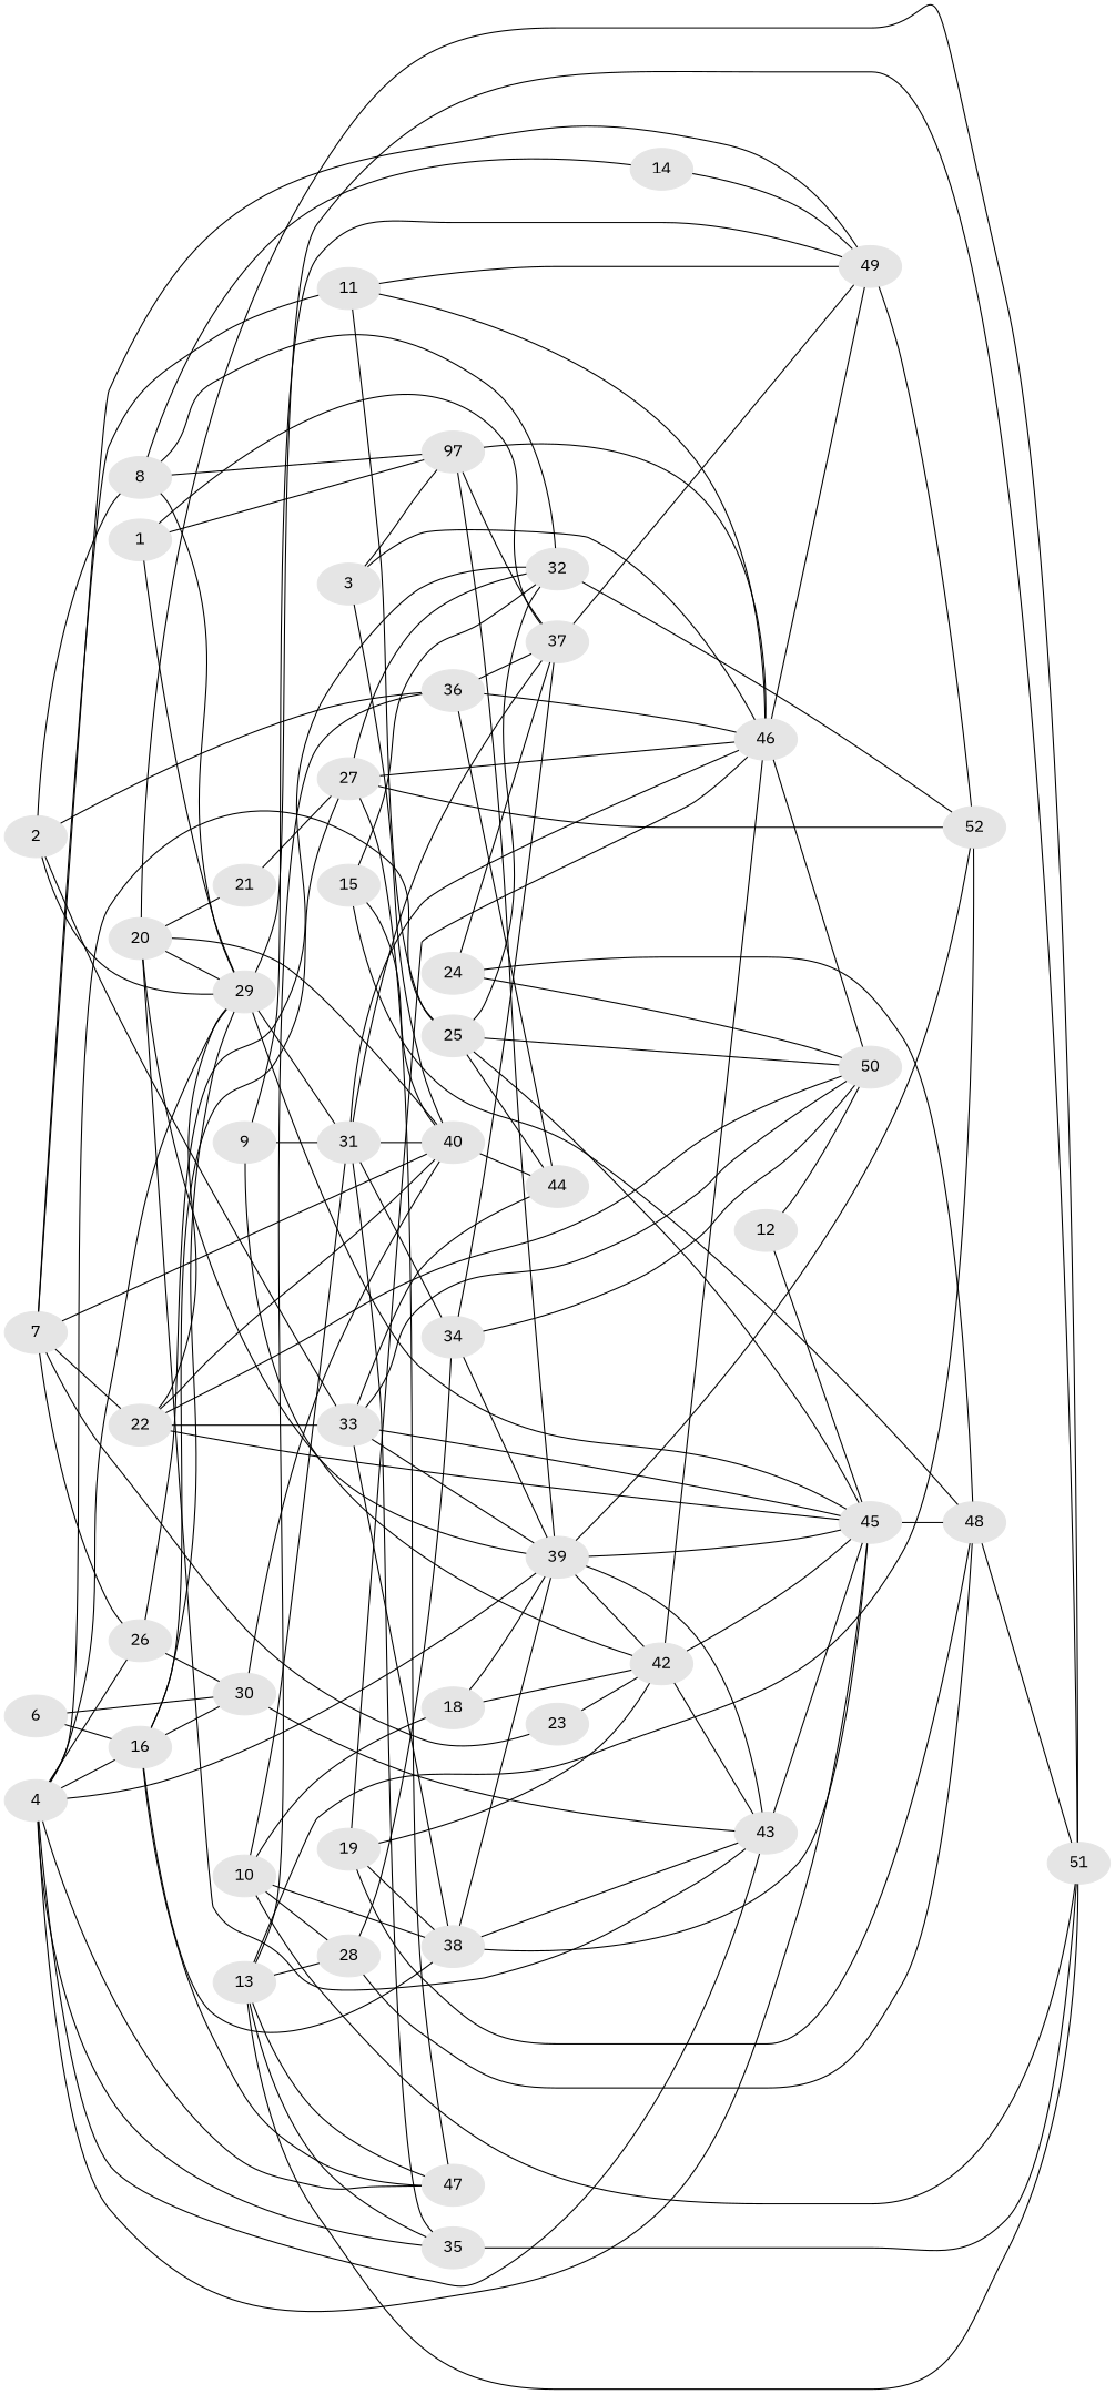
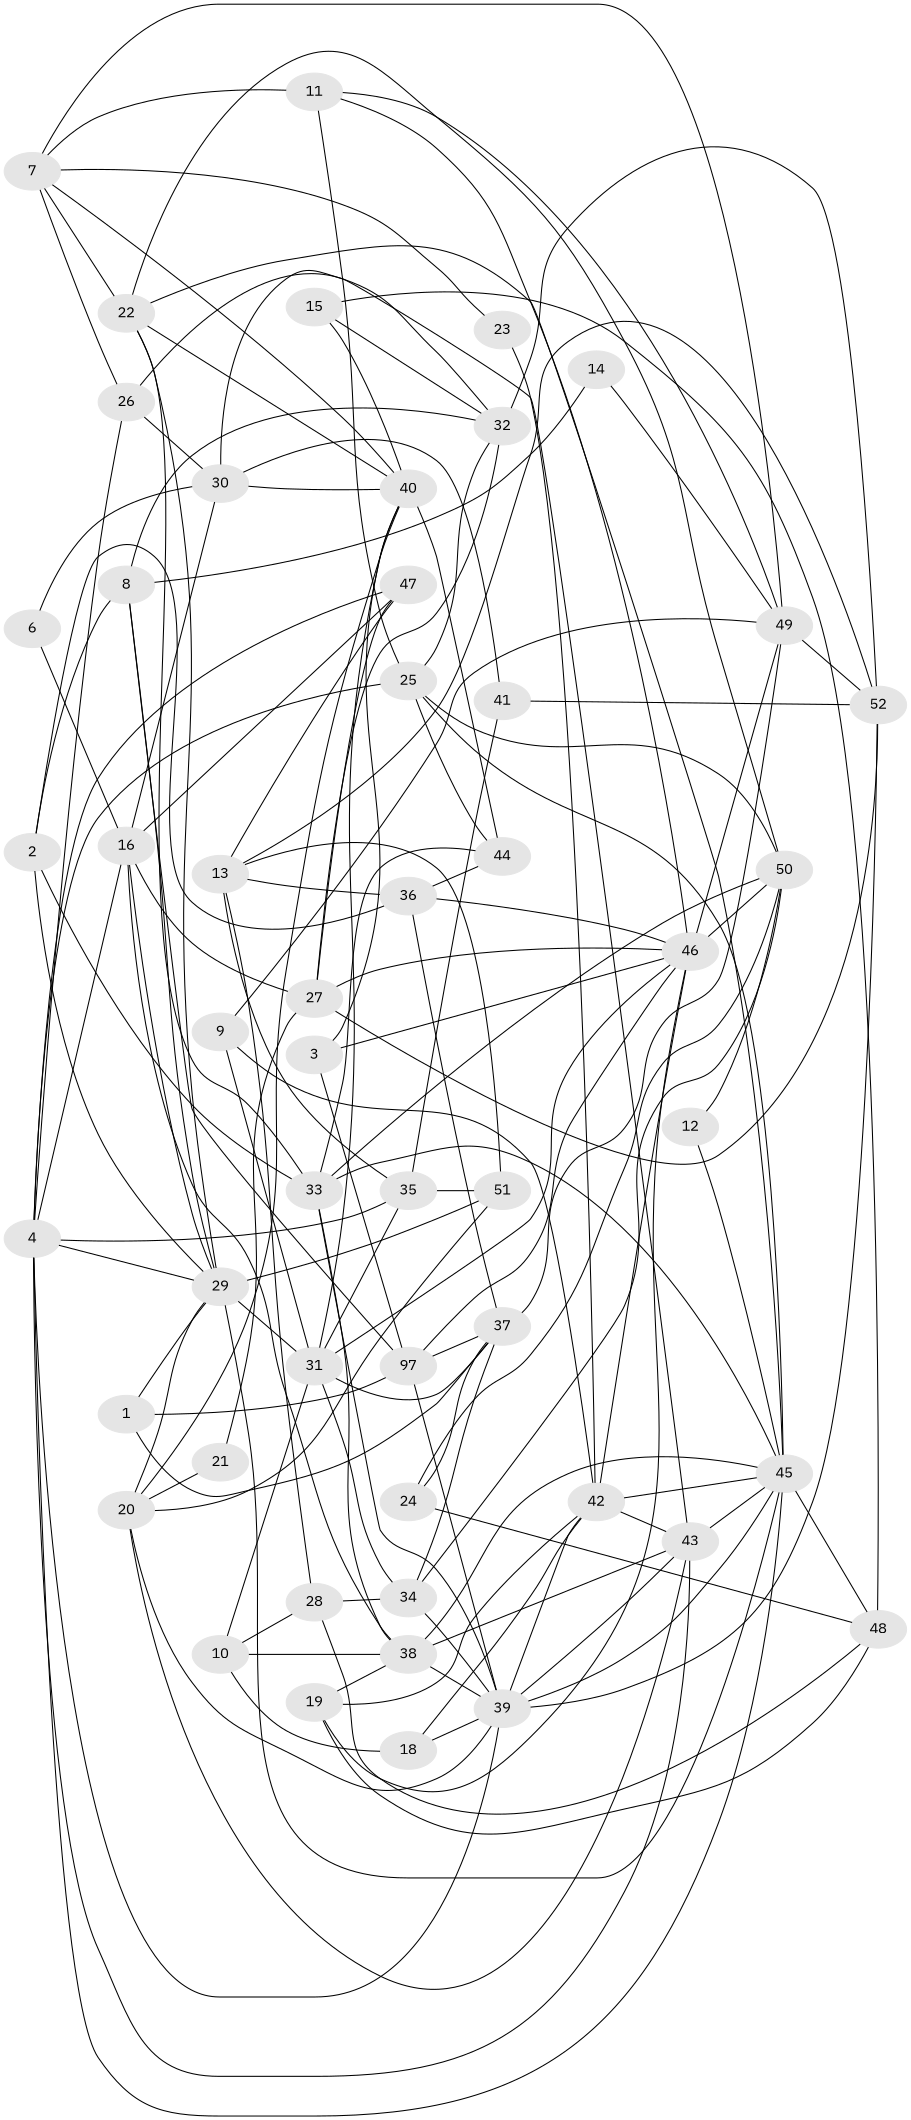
  graph {
    fontname="IBM Plex Sans"
    rankdir=LR
    node [color=gray90 fontname="IBM Plex Sans" style=filled]
    edge [fontname="IBM Plex Sans" weight=1.0]
    n1 [label=97]
    1
    29
    37
    46
    39
    45
    31
    51
    49
    2
    8
    33
    36
    14
    32
    38
    50
    44
    3
    40
    4
    16
    25
    26
    35
    43
    47
    30
    27
+   41
    42
    52
    48
    6
    7
    11
    22
    23
    24
    9
    34
    10
    18
    28
    12
    13
    15
    19
    20
    21
    n1 -- 37
    n1 -- 46
    n1 -- 39 [weight=2.0]
    1 -- n1
    1 -- 29
    1 -- 37
    29 -- 45
    29 -- 31
    29 -- 51
    37 -- 49
    46 -- 49
    46 -- 50
    39 -- 45
    39 -- 43
    39 -- 42
    39 -- 52
    45 -- 48
    31 -- 37
    31 -- 46
    31 -- 40 [weight=2.0]
    31 -- 35
    31 -- 34
    49 -- 52
    2 -- 29
    2 -- 8
    2 -- 33
    2 -- 36
    8 -- n1
    8 -- 29
    8 -- 14
    8 -- 32
    33 -- 39
    33 -- 45
    33 -- 38
    33 -- 50
    33 -- 44
    36 -- 37
    36 -- 46
    36 -- 44
    14 -- 49
    32 -- 52
    38 -- 39
    38 -- 45
    38 -- 43
    3 -- n1
    3 -- 46
    3 -- 40
    40 -- 44
    4 -- 29
    4 -- 39
    4 -- 45
    4 -- 16
    4 -- 25 [weight=2.0]
    4 -- 26
    4 -- 35 [weight=2.0]
    4 -- 43
    4 -- 47
    16 -- 29
    16 -- 38
    16 -- 47 [weight=2.0]
    16 -- 30
    16 -- 27
    25 -- 45 [weight=2.0]
    25 -- 32
    25 -- 50 [weight=2.0]
    25 -- 44
    26 -- 32
    26 -- 30
    35 -- 51
+   35 -- 41
    43 -- 45
    30 -- 40
    30 -- 43
+   30 -- 41
    27 -- 46
    27 -- 32
    27 -- 47
    27 -- 52 [weight=2.0]
+   41 -- 52
    42 -- 46 [weight=2.0]
    42 -- 45
    42 -- 43
-   48 -- 51
    6 -- 16
    6 -- 30
    7 -- 49
    7 -- 40
    7 -- 26
    7 -- 11
    7 -- 22
    7 -- 23
    11 -- 46
    11 -- 49
    11 -- 25
    22 -- 29
    22 -- 45
    22 -- 33
    22 -- 50
    22 -- 40
    23 -- 42
    24 -- 37
    24 -- 50
    24 -- 48 [weight=2.0]
    9 -- 31
    9 -- 49
    9 -- 42
    34 -- 37
    34 -- 39
    34 -- 50
    10 -- 31
-   10 -- 51
    10 -- 38 [weight=2.0]
    10 -- 18
    10 -- 28
    18 -- 39
    18 -- 42
    28 -- 48
    28 -- 34
    12 -- 45
    12 -- 50
    13 -- 51
    13 -- 36
    13 -- 35
    13 -- 47
    13 -- 52
    13 -- 28
    15 -- 32
    15 -- 40
    15 -- 48
    19 -- 46
    19 -- 38
    19 -- 42
    19 -- 48
    20 -- 29
    20 -- 39
    20 -- 51
    20 -- 40
    20 -- 43
    20 -- 21
    21 -- 27
  }
